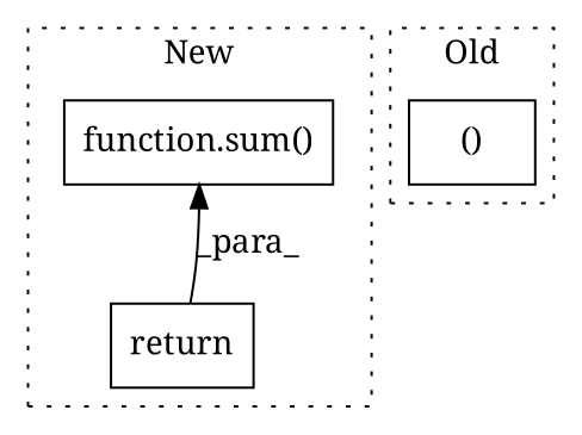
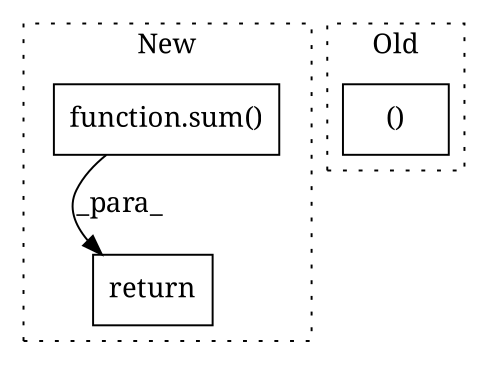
  digraph {
    fontname="Noto Serif"
    node [shape=box fontname="Noto Serif"]
    n1 [a=75 l="4,1" label="function.sum()" s="7382,7390"]
    n2 [a=93 l=7 label=return s=7352]
    n3 [a=54 l=2 label="()" s=7075]
    subgraph cluster_1 {
      label=New
      style=dotted
      n1
      n2
    }
    subgraph cluster_2 {
      label=Old
      style=dotted
      n3
    }
-   n2 -> n1 [label=_para_ fontname="Noto Serif"]
+   n1 -> n2 [label=_para_ fontname="Noto Serif"]
  }
